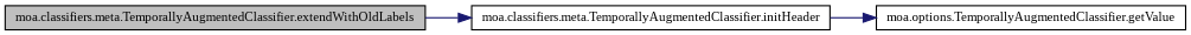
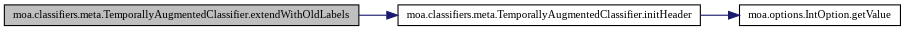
  digraph {
    rankdir=LR
    fontname="Liberation Serif"
    node [color=black fillcolor=white fontname="Liberation Serif" fontsize=10 shape=record style=filled]
    edge [color=midnightblue fontname="Liberation Serif" fontsize=10 labelfontname=Helvetica labelfontsize=10 style=solid]
    n1 [fillcolor=grey75 fontcolor=black height=0.2 label="moa.classifiers.meta.TemporallyAugmentedClassifier.extendWithOldLabels" width=0.4]
    n2 [height=0.2 label="moa.classifiers.meta.TemporallyAugmentedClassifier.initHeader" width=0.4]
-   n3 [height=0.2 label="moa.options.TemporallyAugmentedClassifier.getValue" width=0.4]
+   n3 [height=0.2 label="moa.options.IntOption.getValue" width=0.4]
    n1 -> n2
    n2 -> n3
  }
